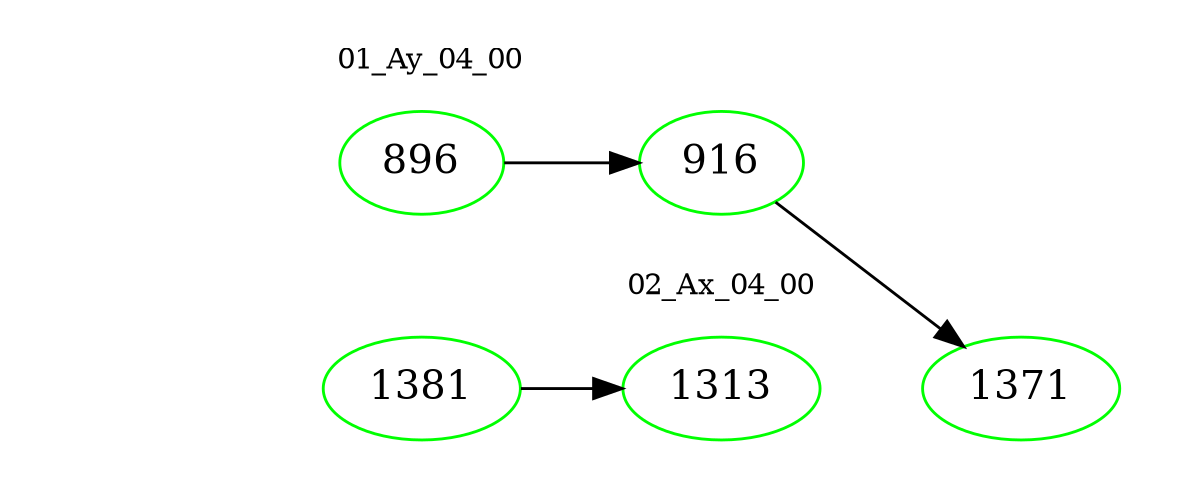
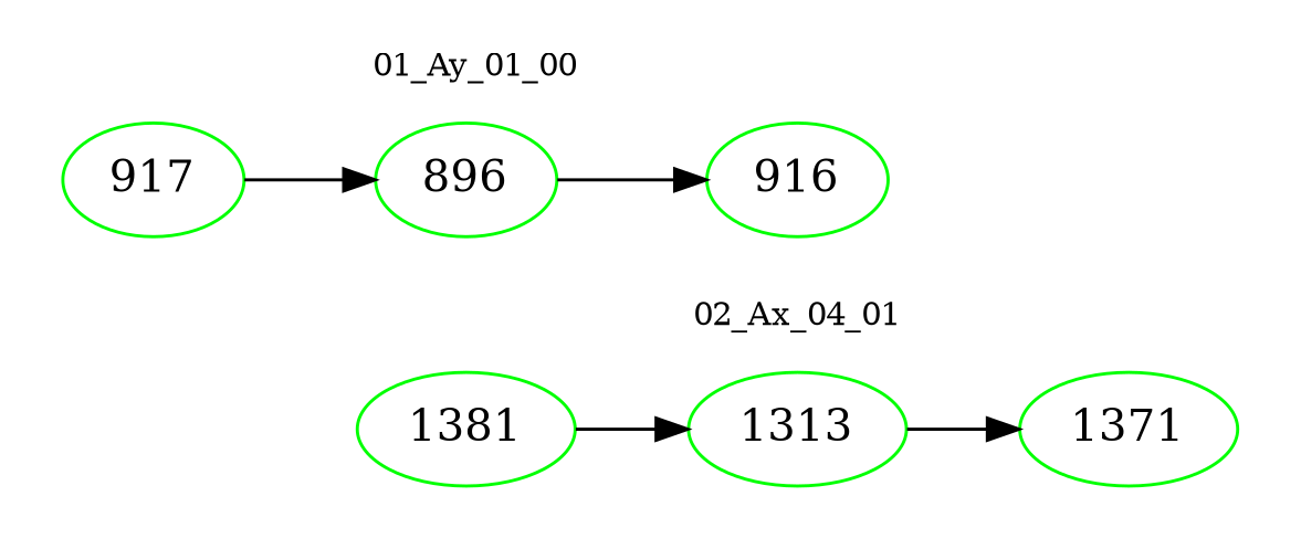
  digraph {
    rankdir=LR
    node [color=green]
    edge [color=black]
+   n1 [label=917]
    n2 [label=896]
    n3 [label=916]
    n4 [label=1381]
    n5 [label=1313]
    n6 [label=1371]
    subgraph cluster_1 {
      color=white
      fontsize=10
-     label="01_Ay_04_00"
+     label="01_Ay_01_00"
+     n1
      n2
      n3
    }
    subgraph cluster_2 {
      color=white
      fontsize=10
-     label="02_Ax_04_00"
+     label="02_Ax_04_01"
      n4
      n5
      n6
    }
+   n1 -> n2
    n2 -> n3
    n4 -> n5
-   n3 -> n6
+   n5 -> n6
  }
